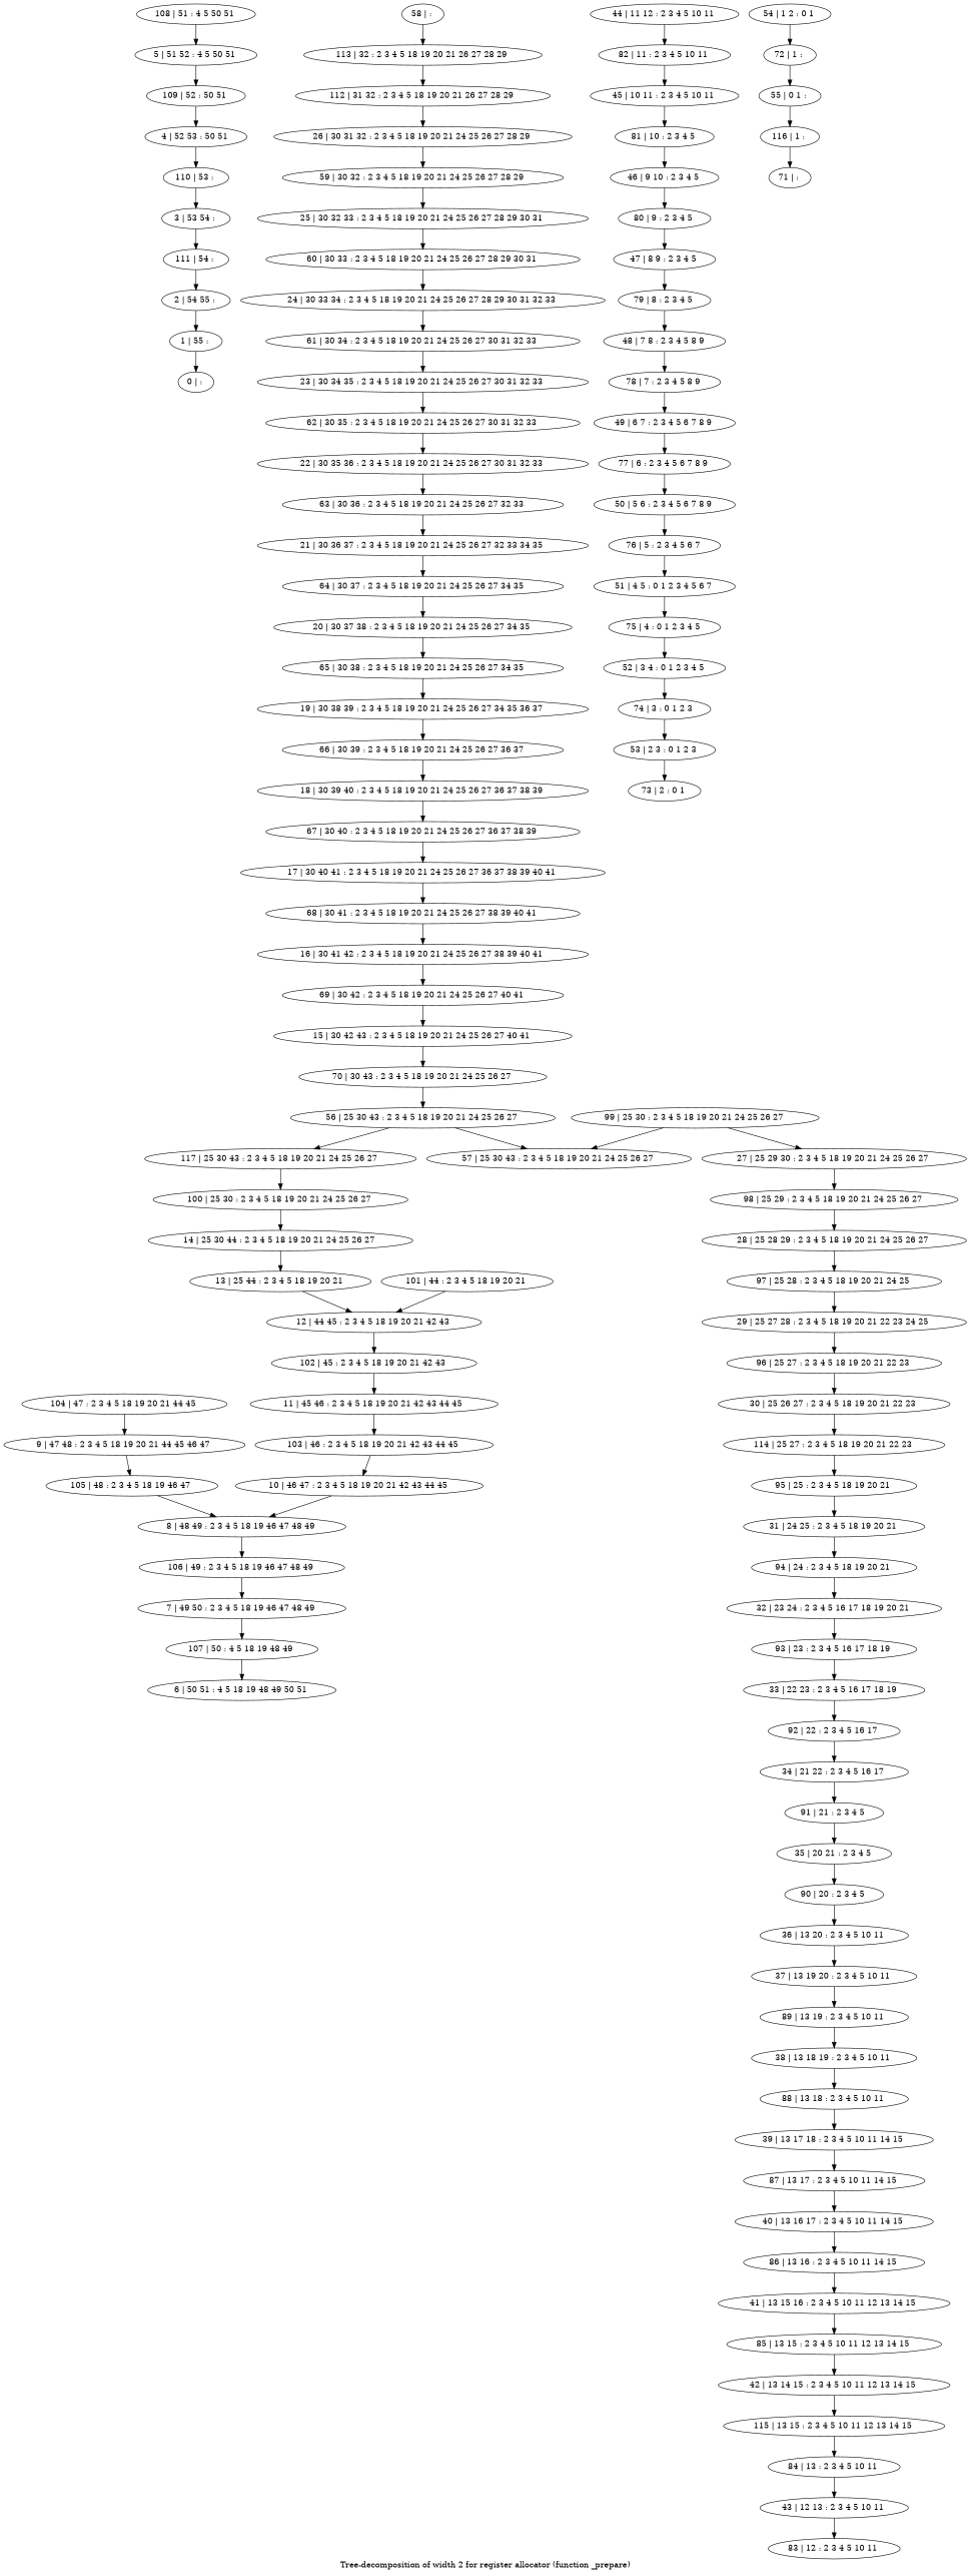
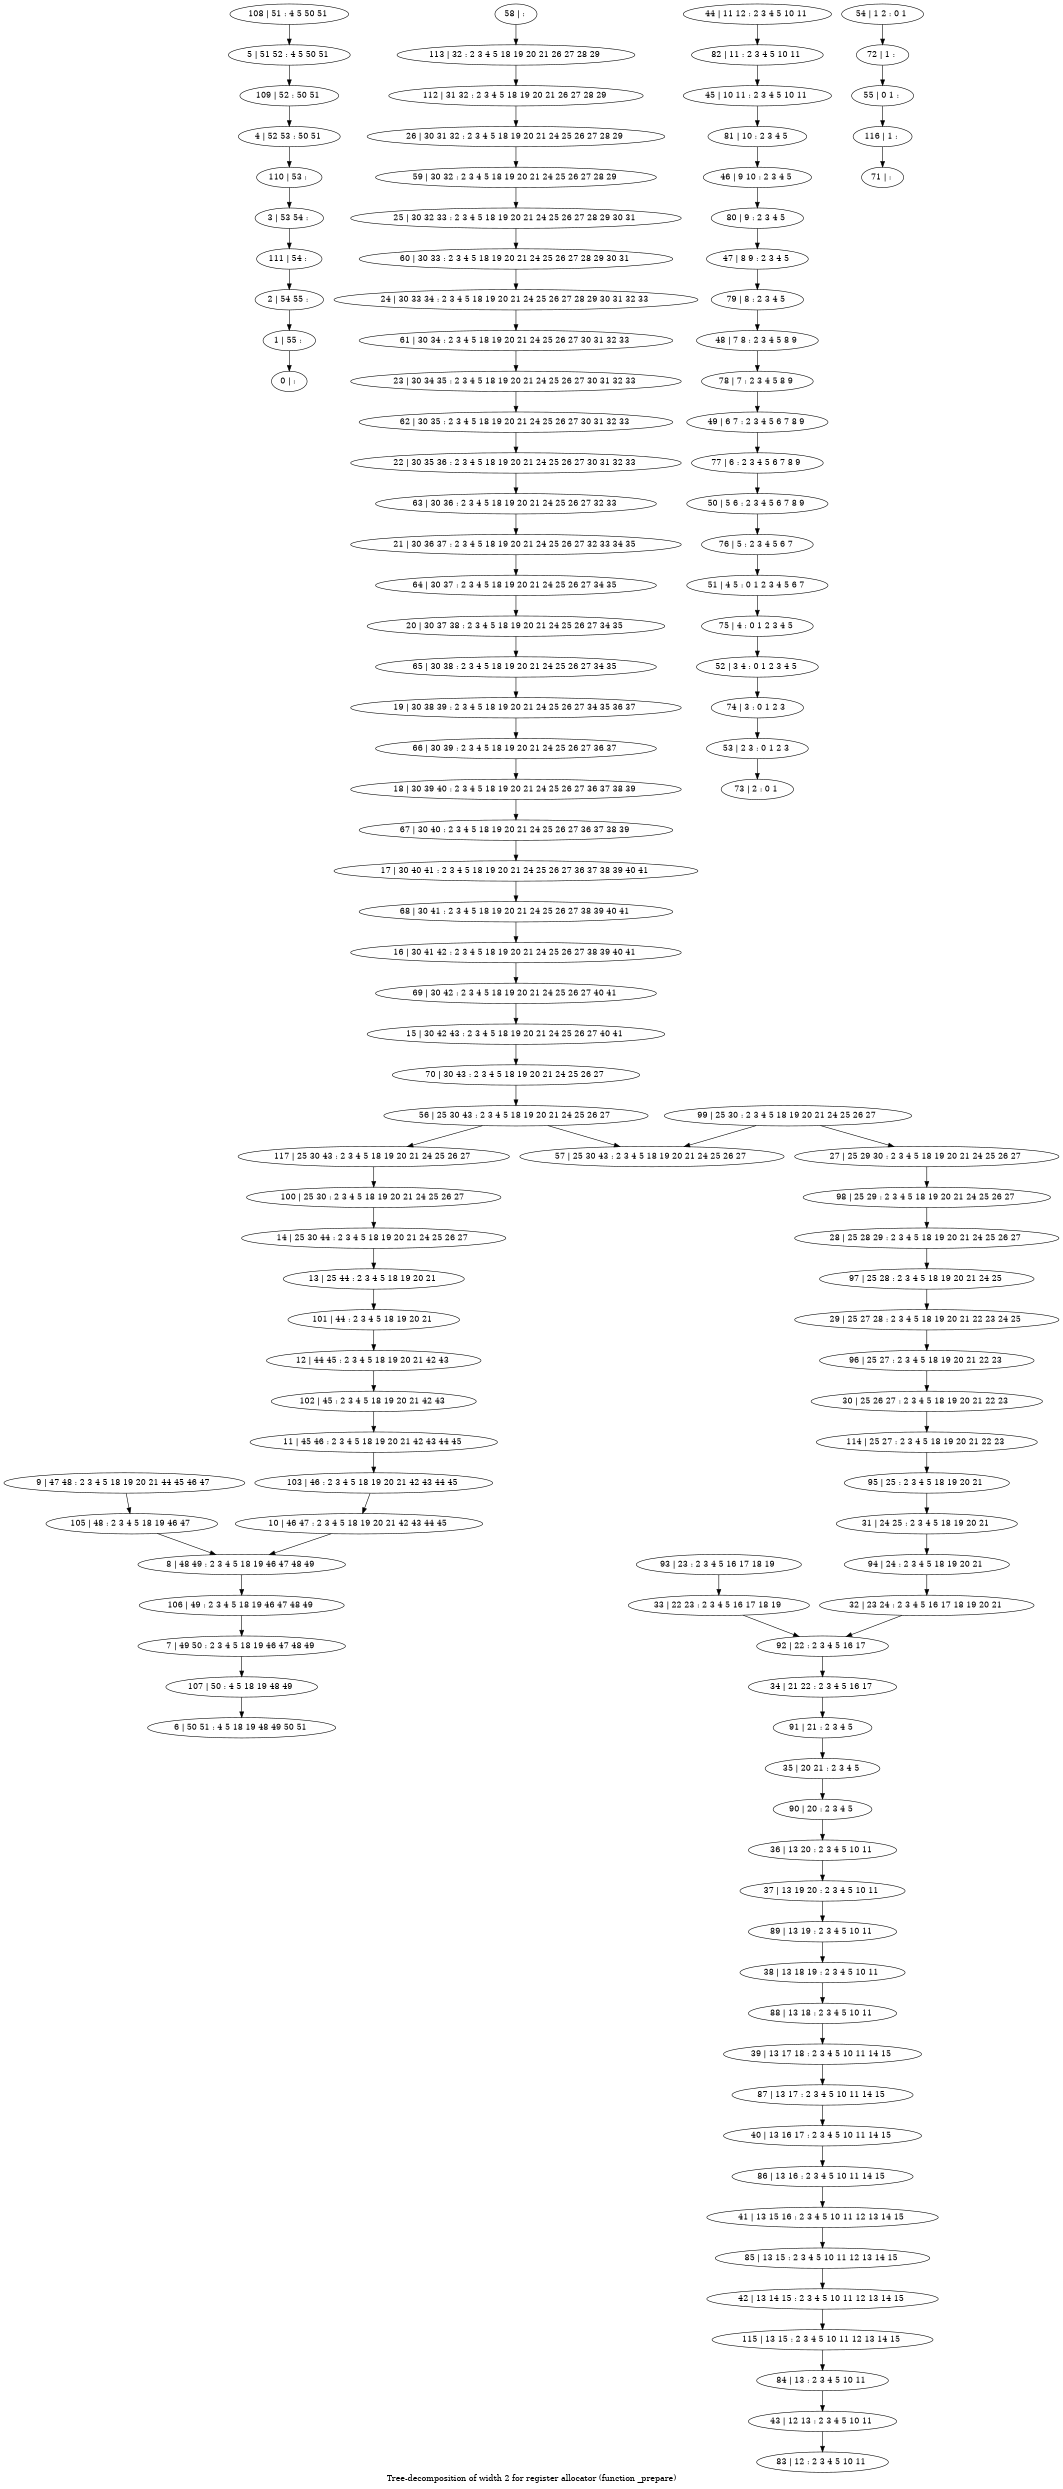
  digraph {
    fontname="DejaVu Serif"
    label="Tree-decomposition of width 2 for register allocator (function _prepare)"
    node [fontname="DejaVu Serif"]
    edge [fontname="DejaVu Serif"]
    n1 [label="0 | : "]
    n2 [label="1 | 55 : "]
    n3 [label="2 | 54 55 : "]
    n4 [label="3 | 53 54 : "]
    n5 [label="111 | 54 : "]
    n6 [label="4 | 52 53 : 50 51 "]
    n7 [label="110 | 53 : "]
    n8 [label="5 | 51 52 : 4 5 50 51 "]
    n9 [label="109 | 52 : 50 51 "]
    n10 [label="6 | 50 51 : 4 5 18 19 48 49 50 51 "]
    n11 [label="108 | 51 : 4 5 50 51 "]
    n12 [label="7 | 49 50 : 2 3 4 5 18 19 46 47 48 49 "]
    n13 [label="107 | 50 : 4 5 18 19 48 49 "]
    n14 [label="8 | 48 49 : 2 3 4 5 18 19 46 47 48 49 "]
    n15 [label="106 | 49 : 2 3 4 5 18 19 46 47 48 49 "]
    n16 [label="9 | 47 48 : 2 3 4 5 18 19 20 21 44 45 46 47 "]
    n17 [label="105 | 48 : 2 3 4 5 18 19 46 47 "]
    n18 [label="10 | 46 47 : 2 3 4 5 18 19 20 21 42 43 44 45 "]
-   n19 [label="104 | 47 : 2 3 4 5 18 19 20 21 44 45 "]
    n20 [label="11 | 45 46 : 2 3 4 5 18 19 20 21 42 43 44 45 "]
    n21 [label="103 | 46 : 2 3 4 5 18 19 20 21 42 43 44 45 "]
    n22 [label="12 | 44 45 : 2 3 4 5 18 19 20 21 42 43 "]
    n23 [label="102 | 45 : 2 3 4 5 18 19 20 21 42 43 "]
    n24 [label="13 | 25 44 : 2 3 4 5 18 19 20 21 "]
    n25 [label="101 | 44 : 2 3 4 5 18 19 20 21 "]
    n26 [label="14 | 25 30 44 : 2 3 4 5 18 19 20 21 24 25 26 27 "]
    n27 [label="15 | 30 42 43 : 2 3 4 5 18 19 20 21 24 25 26 27 40 41 "]
    n28 [label="70 | 30 43 : 2 3 4 5 18 19 20 21 24 25 26 27 "]
    n29 [label="56 | 25 30 43 : 2 3 4 5 18 19 20 21 24 25 26 27 "]
    n30 [label="16 | 30 41 42 : 2 3 4 5 18 19 20 21 24 25 26 27 38 39 40 41 "]
    n31 [label="69 | 30 42 : 2 3 4 5 18 19 20 21 24 25 26 27 40 41 "]
    n32 [label="17 | 30 40 41 : 2 3 4 5 18 19 20 21 24 25 26 27 36 37 38 39 40 41 "]
    n33 [label="68 | 30 41 : 2 3 4 5 18 19 20 21 24 25 26 27 38 39 40 41 "]
    n34 [label="18 | 30 39 40 : 2 3 4 5 18 19 20 21 24 25 26 27 36 37 38 39 "]
    n35 [label="67 | 30 40 : 2 3 4 5 18 19 20 21 24 25 26 27 36 37 38 39 "]
    n36 [label="19 | 30 38 39 : 2 3 4 5 18 19 20 21 24 25 26 27 34 35 36 37 "]
    n37 [label="66 | 30 39 : 2 3 4 5 18 19 20 21 24 25 26 27 36 37 "]
    n38 [label="20 | 30 37 38 : 2 3 4 5 18 19 20 21 24 25 26 27 34 35 "]
    n39 [label="65 | 30 38 : 2 3 4 5 18 19 20 21 24 25 26 27 34 35 "]
    n40 [label="21 | 30 36 37 : 2 3 4 5 18 19 20 21 24 25 26 27 32 33 34 35 "]
    n41 [label="64 | 30 37 : 2 3 4 5 18 19 20 21 24 25 26 27 34 35 "]
    n42 [label="22 | 30 35 36 : 2 3 4 5 18 19 20 21 24 25 26 27 30 31 32 33 "]
    n43 [label="63 | 30 36 : 2 3 4 5 18 19 20 21 24 25 26 27 32 33 "]
    n44 [label="23 | 30 34 35 : 2 3 4 5 18 19 20 21 24 25 26 27 30 31 32 33 "]
    n45 [label="62 | 30 35 : 2 3 4 5 18 19 20 21 24 25 26 27 30 31 32 33 "]
    n46 [label="24 | 30 33 34 : 2 3 4 5 18 19 20 21 24 25 26 27 28 29 30 31 32 33 "]
    n47 [label="61 | 30 34 : 2 3 4 5 18 19 20 21 24 25 26 27 30 31 32 33 "]
    n48 [label="25 | 30 32 33 : 2 3 4 5 18 19 20 21 24 25 26 27 28 29 30 31 "]
    n49 [label="60 | 30 33 : 2 3 4 5 18 19 20 21 24 25 26 27 28 29 30 31 "]
    n50 [label="26 | 30 31 32 : 2 3 4 5 18 19 20 21 24 25 26 27 28 29 "]
    n51 [label="59 | 30 32 : 2 3 4 5 18 19 20 21 24 25 26 27 28 29 "]
    n52 [label="27 | 25 29 30 : 2 3 4 5 18 19 20 21 24 25 26 27 "]
    n53 [label="98 | 25 29 : 2 3 4 5 18 19 20 21 24 25 26 27 "]
    n54 [label="28 | 25 28 29 : 2 3 4 5 18 19 20 21 24 25 26 27 "]
    n55 [label="97 | 25 28 : 2 3 4 5 18 19 20 21 24 25 "]
    n56 [label="29 | 25 27 28 : 2 3 4 5 18 19 20 21 22 23 24 25 "]
    n57 [label="96 | 25 27 : 2 3 4 5 18 19 20 21 22 23 "]
    n58 [label="30 | 25 26 27 : 2 3 4 5 18 19 20 21 22 23 "]
    n59 [label="114 | 25 27 : 2 3 4 5 18 19 20 21 22 23 "]
    n60 [label="95 | 25 : 2 3 4 5 18 19 20 21 "]
    n61 [label="31 | 24 25 : 2 3 4 5 18 19 20 21 "]
    n62 [label="94 | 24 : 2 3 4 5 18 19 20 21 "]
    n63 [label="32 | 23 24 : 2 3 4 5 16 17 18 19 20 21 "]
    n64 [label="93 | 23 : 2 3 4 5 16 17 18 19 "]
    n65 [label="33 | 22 23 : 2 3 4 5 16 17 18 19 "]
    n66 [label="92 | 22 : 2 3 4 5 16 17 "]
    n67 [label="34 | 21 22 : 2 3 4 5 16 17 "]
    n68 [label="91 | 21 : 2 3 4 5 "]
    n69 [label="35 | 20 21 : 2 3 4 5 "]
    n70 [label="90 | 20 : 2 3 4 5 "]
    n71 [label="36 | 13 20 : 2 3 4 5 10 11 "]
    n72 [label="37 | 13 19 20 : 2 3 4 5 10 11 "]
    n73 [label="89 | 13 19 : 2 3 4 5 10 11 "]
    n74 [label="38 | 13 18 19 : 2 3 4 5 10 11 "]
    n75 [label="88 | 13 18 : 2 3 4 5 10 11 "]
    n76 [label="39 | 13 17 18 : 2 3 4 5 10 11 14 15 "]
    n77 [label="87 | 13 17 : 2 3 4 5 10 11 14 15 "]
    n78 [label="40 | 13 16 17 : 2 3 4 5 10 11 14 15 "]
    n79 [label="86 | 13 16 : 2 3 4 5 10 11 14 15 "]
    n80 [label="41 | 13 15 16 : 2 3 4 5 10 11 12 13 14 15 "]
    n81 [label="85 | 13 15 : 2 3 4 5 10 11 12 13 14 15 "]
    n82 [label="42 | 13 14 15 : 2 3 4 5 10 11 12 13 14 15 "]
    n83 [label="115 | 13 15 : 2 3 4 5 10 11 12 13 14 15 "]
    n84 [label="84 | 13 : 2 3 4 5 10 11 "]
    n85 [label="43 | 12 13 : 2 3 4 5 10 11 "]
    n86 [label="83 | 12 : 2 3 4 5 10 11 "]
    n87 [label="44 | 11 12 : 2 3 4 5 10 11 "]
    n88 [label="82 | 11 : 2 3 4 5 10 11 "]
    n89 [label="45 | 10 11 : 2 3 4 5 10 11 "]
    n90 [label="81 | 10 : 2 3 4 5 "]
    n91 [label="46 | 9 10 : 2 3 4 5 "]
    n92 [label="80 | 9 : 2 3 4 5 "]
    n93 [label="47 | 8 9 : 2 3 4 5 "]
    n94 [label="79 | 8 : 2 3 4 5 "]
    n95 [label="48 | 7 8 : 2 3 4 5 8 9 "]
    n96 [label="78 | 7 : 2 3 4 5 8 9 "]
    n97 [label="49 | 6 7 : 2 3 4 5 6 7 8 9 "]
    n98 [label="77 | 6 : 2 3 4 5 6 7 8 9 "]
    n99 [label="50 | 5 6 : 2 3 4 5 6 7 8 9 "]
    n100 [label="76 | 5 : 2 3 4 5 6 7 "]
    n101 [label="51 | 4 5 : 0 1 2 3 4 5 6 7 "]
    n102 [label="75 | 4 : 0 1 2 3 4 5 "]
    n103 [label="52 | 3 4 : 0 1 2 3 4 5 "]
    n104 [label="74 | 3 : 0 1 2 3 "]
    n105 [label="53 | 2 3 : 0 1 2 3 "]
    n106 [label="73 | 2 : 0 1 "]
    n107 [label="54 | 1 2 : 0 1 "]
    n108 [label="72 | 1 : "]
    n109 [label="55 | 0 1 : "]
    n110 [label="116 | 1 : "]
    n111 [label="71 | : "]
    n112 [label="57 | 25 30 43 : 2 3 4 5 18 19 20 21 24 25 26 27 "]
    n113 [label="117 | 25 30 43 : 2 3 4 5 18 19 20 21 24 25 26 27 "]
    n114 [label="100 | 25 30 : 2 3 4 5 18 19 20 21 24 25 26 27 "]
    n115 [label="99 | 25 30 : 2 3 4 5 18 19 20 21 24 25 26 27 "]
    n116 [label="58 | : "]
    n117 [label="113 | 32 : 2 3 4 5 18 19 20 21 26 27 28 29 "]
    n118 [label="112 | 31 32 : 2 3 4 5 18 19 20 21 26 27 28 29 "]
    n2 -> n1
    n3 -> n2
    n4 -> n5
    n5 -> n3
    n6 -> n7
    n7 -> n4
    n8 -> n9
    n9 -> n6
    n11 -> n8
    n12 -> n13
    n13 -> n10
    n14 -> n15
    n15 -> n12
    n16 -> n17
    n17 -> n14
    n18 -> n14
-   n19 -> n16
    n20 -> n21
    n21 -> n18
    n22 -> n23
    n23 -> n20
-   n24 -> n22
+   n24 -> n25
    n25 -> n22
    n26 -> n24
    n27 -> n28
    n28 -> n29
    n29 -> n112
    n29 -> n113
    n30 -> n31
    n31 -> n27
    n32 -> n33
    n33 -> n30
    n34 -> n35
    n35 -> n32
    n36 -> n37
    n37 -> n34
    n38 -> n39
    n39 -> n36
    n40 -> n41
    n41 -> n38
    n42 -> n43
    n43 -> n40
    n44 -> n45
    n45 -> n42
    n46 -> n47
    n47 -> n44
    n48 -> n49
    n49 -> n46
    n50 -> n51
    n51 -> n48
    n52 -> n53
    n53 -> n54
    n54 -> n55
    n55 -> n56
    n56 -> n57
    n57 -> n58
    n58 -> n59
    n59 -> n60
    n60 -> n61
    n61 -> n62
    n62 -> n63
-   n63 -> n64
+   n63 -> n66
    n64 -> n65
    n65 -> n66
    n66 -> n67
    n67 -> n68
    n68 -> n69
    n69 -> n70
    n70 -> n71
    n71 -> n72
    n72 -> n73
    n73 -> n74
    n74 -> n75
    n75 -> n76
    n76 -> n77
    n77 -> n78
    n78 -> n79
    n79 -> n80
    n80 -> n81
    n81 -> n82
    n82 -> n83
    n83 -> n84
    n84 -> n85
    n85 -> n86
    n87 -> n88
    n88 -> n89
    n89 -> n90
    n90 -> n91
    n91 -> n92
    n92 -> n93
    n93 -> n94
    n94 -> n95
    n95 -> n96
    n96 -> n97
    n97 -> n98
    n98 -> n99
    n99 -> n100
    n100 -> n101
    n101 -> n102
    n102 -> n103
    n103 -> n104
    n104 -> n105
    n105 -> n106
    n107 -> n108
    n108 -> n109
    n109 -> n110
    n110 -> n111
    n113 -> n114
    n114 -> n26
    n115 -> n52
    n115 -> n112
    n116 -> n117
    n117 -> n118
    n118 -> n50
  }
